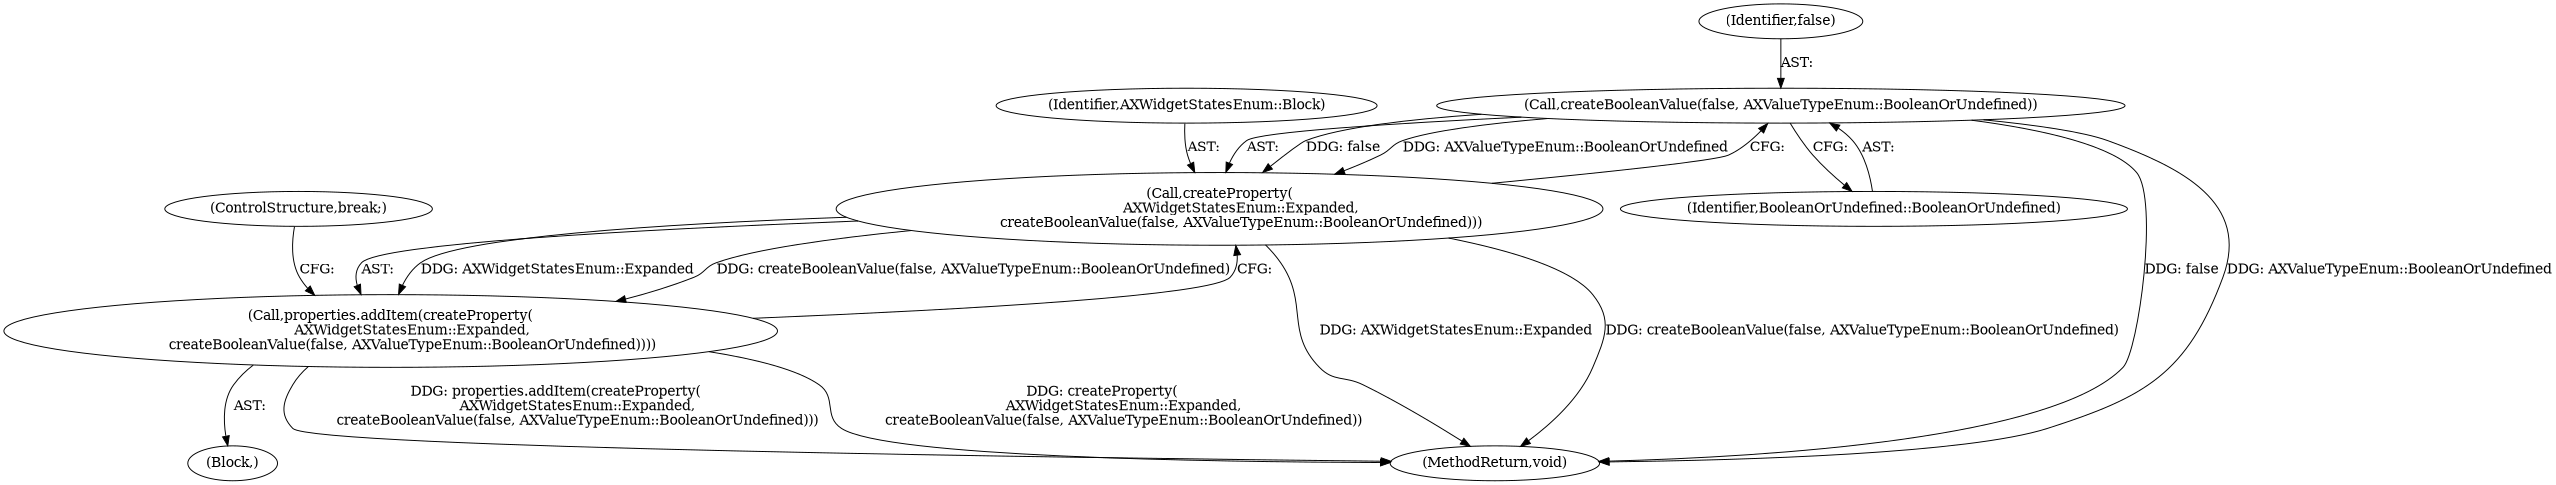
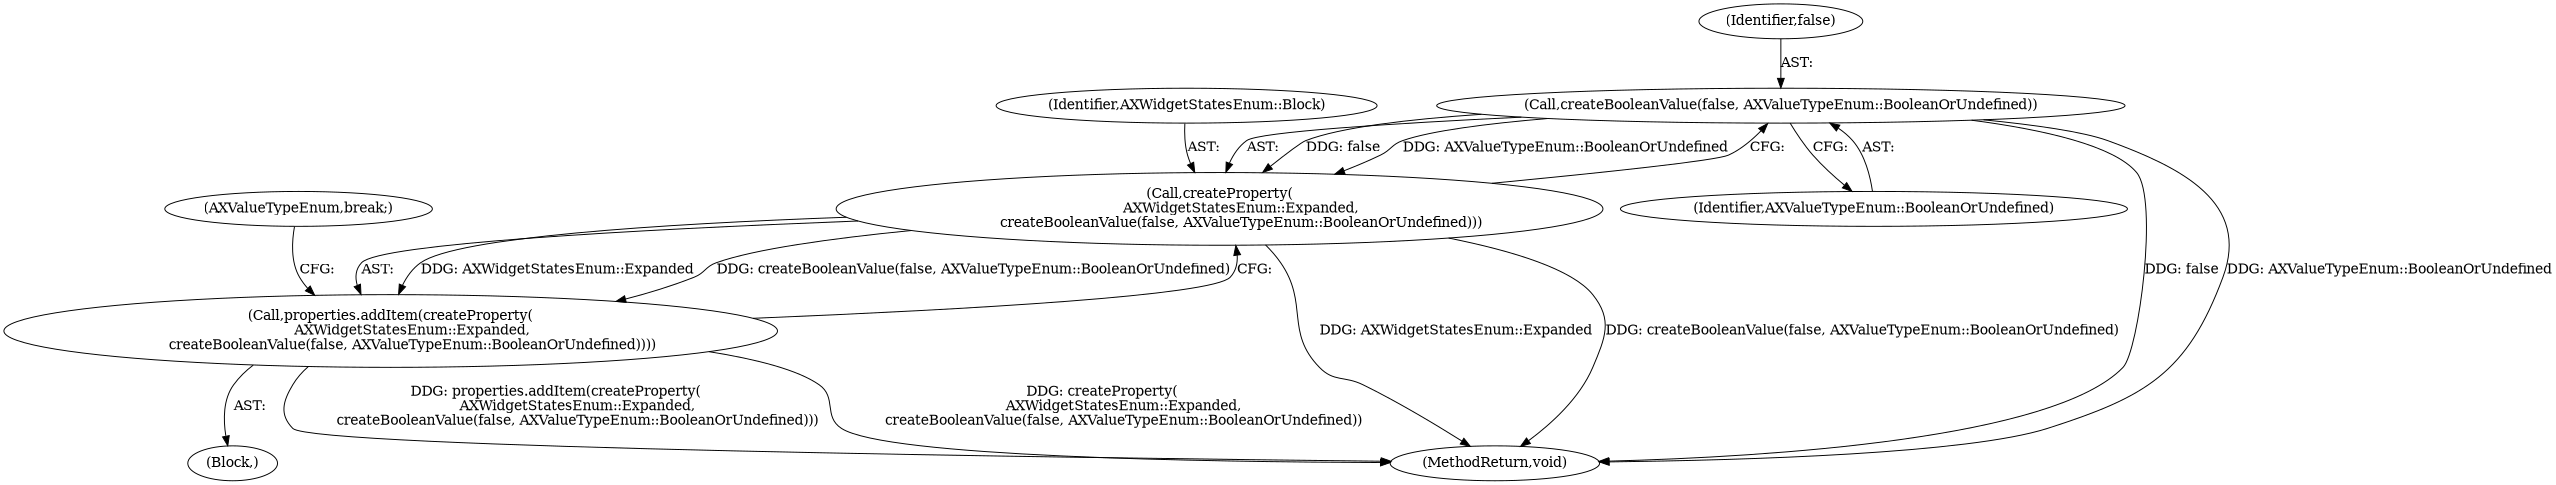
  digraph {
    n1 [label="(Call,createBooleanValue(false, AXValueTypeEnum::BooleanOrUndefined))"]
    n2 [label="(Call,createProperty(\n          AXWidgetStatesEnum::Expanded,\n          createBooleanValue(false, AXValueTypeEnum::BooleanOrUndefined)))"]
-   n3 [label="(Identifier,BooleanOrUndefined::BooleanOrUndefined)"]
+   n3 [label="(Identifier,AXValueTypeEnum::BooleanOrUndefined)"]
    n4 [label="(MethodReturn,void)"]
    n5 [label="(Call,properties.addItem(createProperty(\n          AXWidgetStatesEnum::Expanded,\n          createBooleanValue(false, AXValueTypeEnum::BooleanOrUndefined))))"]
    n6 [label="(Block,)"]
    n7 [label="(Identifier,AXWidgetStatesEnum::Block)"]
-   n8 [label="(ControlStructure,break;)"]
+   n8 [label="(AXValueTypeEnum,break;)"]
    n9 [label="(Identifier,false)"]
    n1 -> n2 [label="AST: "]
    n1 -> n2 [label="DDG: false"]
    n1 -> n2 [label="DDG: AXValueTypeEnum::BooleanOrUndefined"]
    n1 -> n3 [label="CFG: "]
    n1 -> n4 [label="DDG: false"]
    n1 -> n4 [label="DDG: AXValueTypeEnum::BooleanOrUndefined"]
    n2 -> n1 [label="CFG: "]
    n2 -> n4 [label="DDG: AXWidgetStatesEnum::Expanded"]
    n2 -> n4 [label="DDG: createBooleanValue(false, AXValueTypeEnum::BooleanOrUndefined)"]
    n2 -> n5 [label="AST: "]
    n2 -> n5 [label="DDG: AXWidgetStatesEnum::Expanded"]
    n2 -> n5 [label="DDG: createBooleanValue(false, AXValueTypeEnum::BooleanOrUndefined)"]
    n3 -> n1 [label="AST: "]
    n5 -> n2 [label="CFG: "]
    n5 -> n4 [label="DDG: properties.addItem(createProperty(\n          AXWidgetStatesEnum::Expanded,\n          createBooleanValue(false, AXValueTypeEnum::BooleanOrUndefined)))"]
    n5 -> n4 [label="DDG: createProperty(\n          AXWidgetStatesEnum::Expanded,\n          createBooleanValue(false, AXValueTypeEnum::BooleanOrUndefined))"]
    n5 -> n6 [label="AST: "]
    n7 -> n2 [label="AST: "]
    n8 -> n5 [label="CFG: "]
    n9 -> n1 [label="AST: "]
  }
